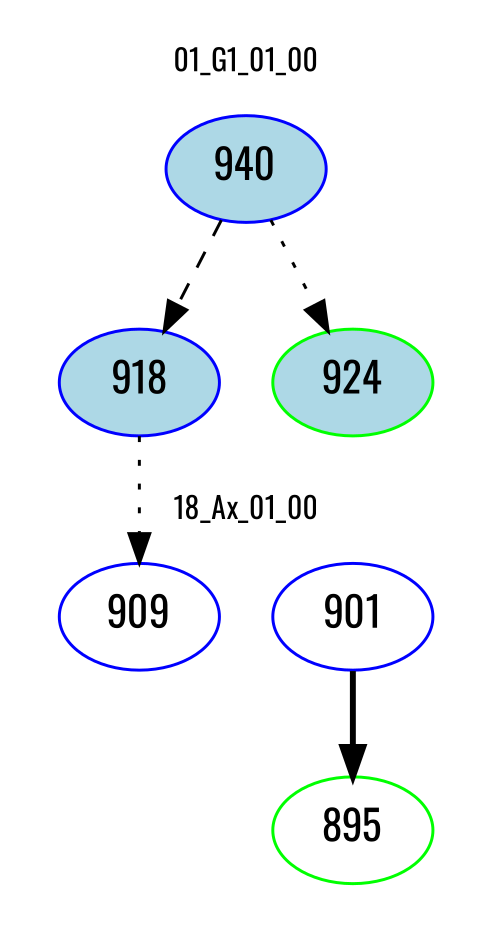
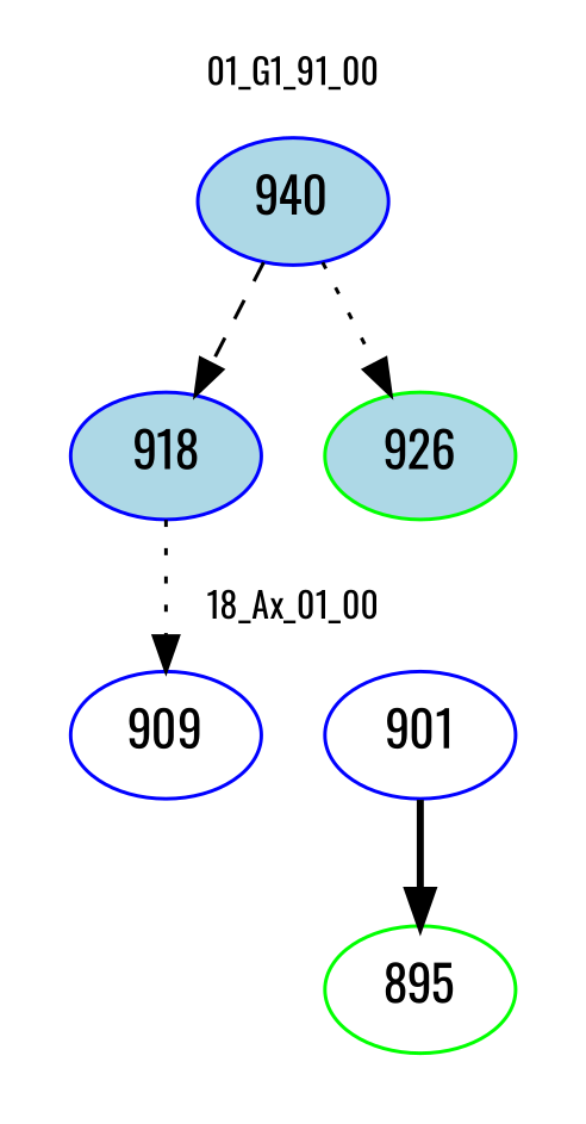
  digraph {
    fontname=Oswald
    node [color=blue fillcolor=white fontname=Oswald style=filled]
    edge [color=black fontname=Oswald style=dotted]
    n1 [label=901]
    n2 [color=green label=895]
    n3 [label=909]
    n4 [fillcolor=lightblue label=940]
    n5 [fillcolor=lightblue label=918]
-   n6 [color=green fillcolor=lightblue label=924]
+   n6 [color=green fillcolor=lightblue label=926]
    subgraph cluster_1 {
      color=white
      fontsize=10
      label="18_Ax_01_00"
      n1
      n2
      n3
    }
    subgraph cluster_2 {
      color=white
      fontsize=10
-     label="01_G1_01_00"
+     label="01_G1_91_00"
      n4
      n5
      n6
    }
    n1 -> n2 [style=bold]
    n4 -> n5 [style=dashed]
    n4 -> n6
    n5 -> n3
  }
